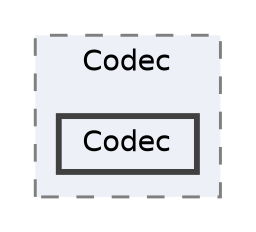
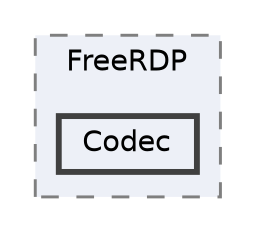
  digraph {
    compound=true
    rankdir=LR
    n1 [color=grey25 fillcolor="#edf0f7" fontname=Helvetica fontsize=10 height=0.2 label=Codec shape=box style="filled,bold" width=0.4]
    subgraph cluster_1 {
      bgcolor="#edf0f7"
      fontname=Helvetica
      fontsize=10
-     label=Codec
+     label=FreeRDP
      pencolor=grey50
      style="filled,dashed"
      n1
    }
  }
